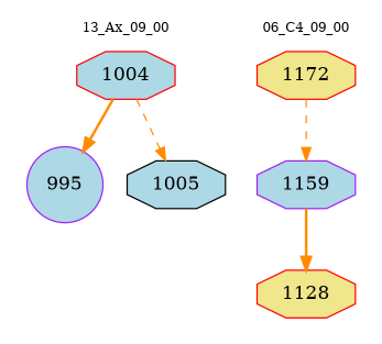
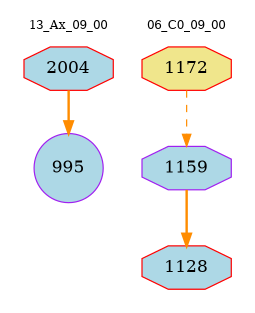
  digraph {
    node [color=red fillcolor=lightblue shape=octagon style=filled]
    edge [color=darkorange style=bold]
-   n1 [label=1004]
+   n1 [label=2004]
    n2 [color=purple label=995 shape=circle]
-   n3 [color=black label=1005]
    n4 [color=purple label=1159]
-   n5 [fillcolor=khaki label=1128]
+   n5 [label=1128]
    n6 [fillcolor=khaki label=1172]
    subgraph cluster_1 {
      color=white
      fontsize=10
      label="13_Ax_09_00"
      n1
      n2
-     n3
    }
    subgraph cluster_2 {
      color=white
      fontsize=10
-     label="06_C4_09_00"
+     label="06_C0_09_00"
      n4
      n5
      n6
    }
    n1 -> n2
-   n1 -> n3 [style=dashed]
    n4 -> n5
    n6 -> n4 [style=dashed]
  }
